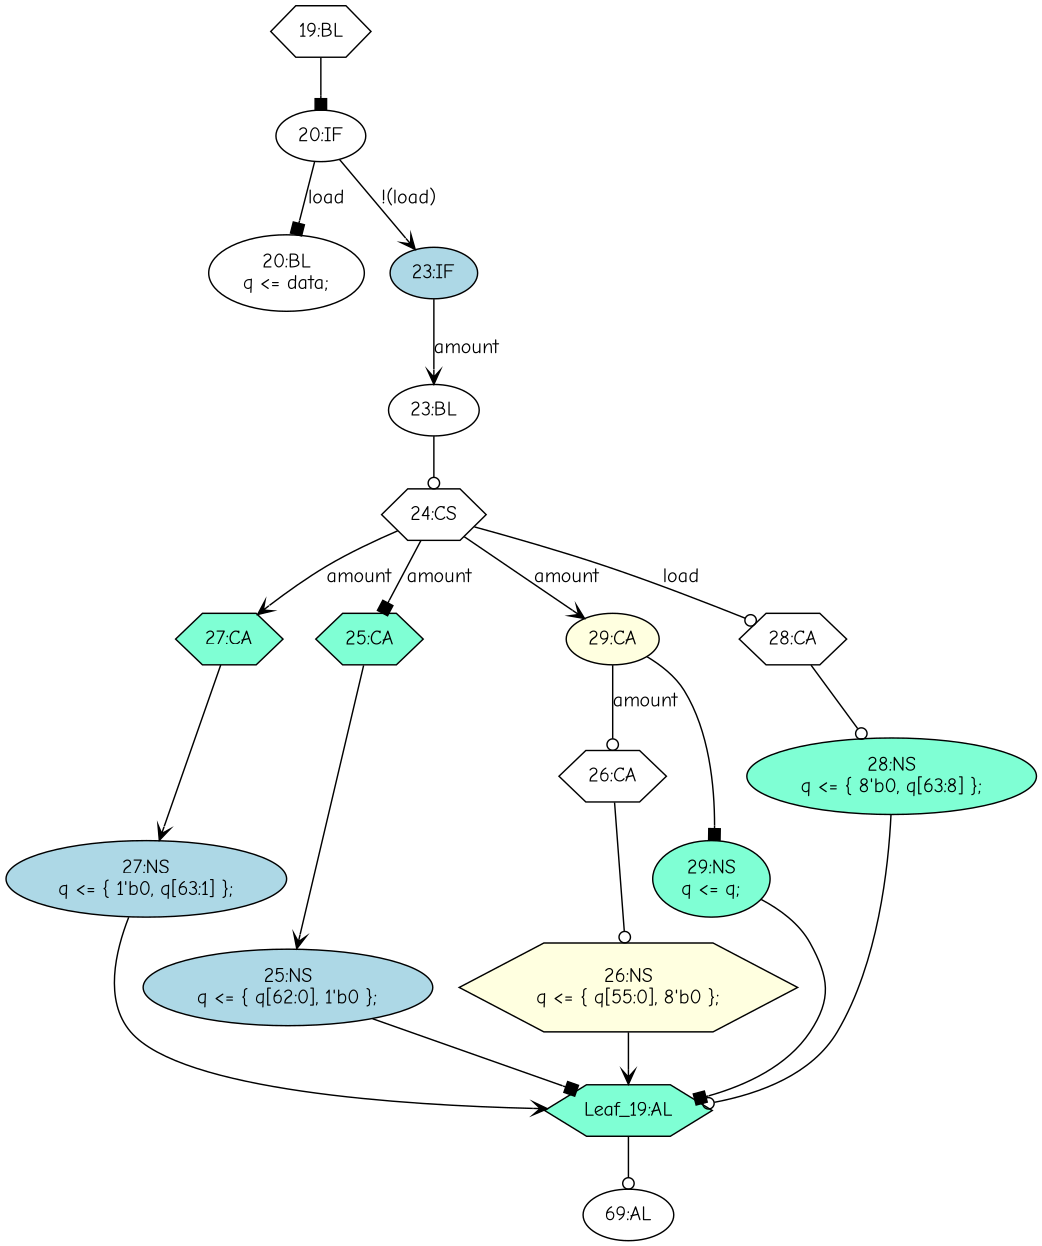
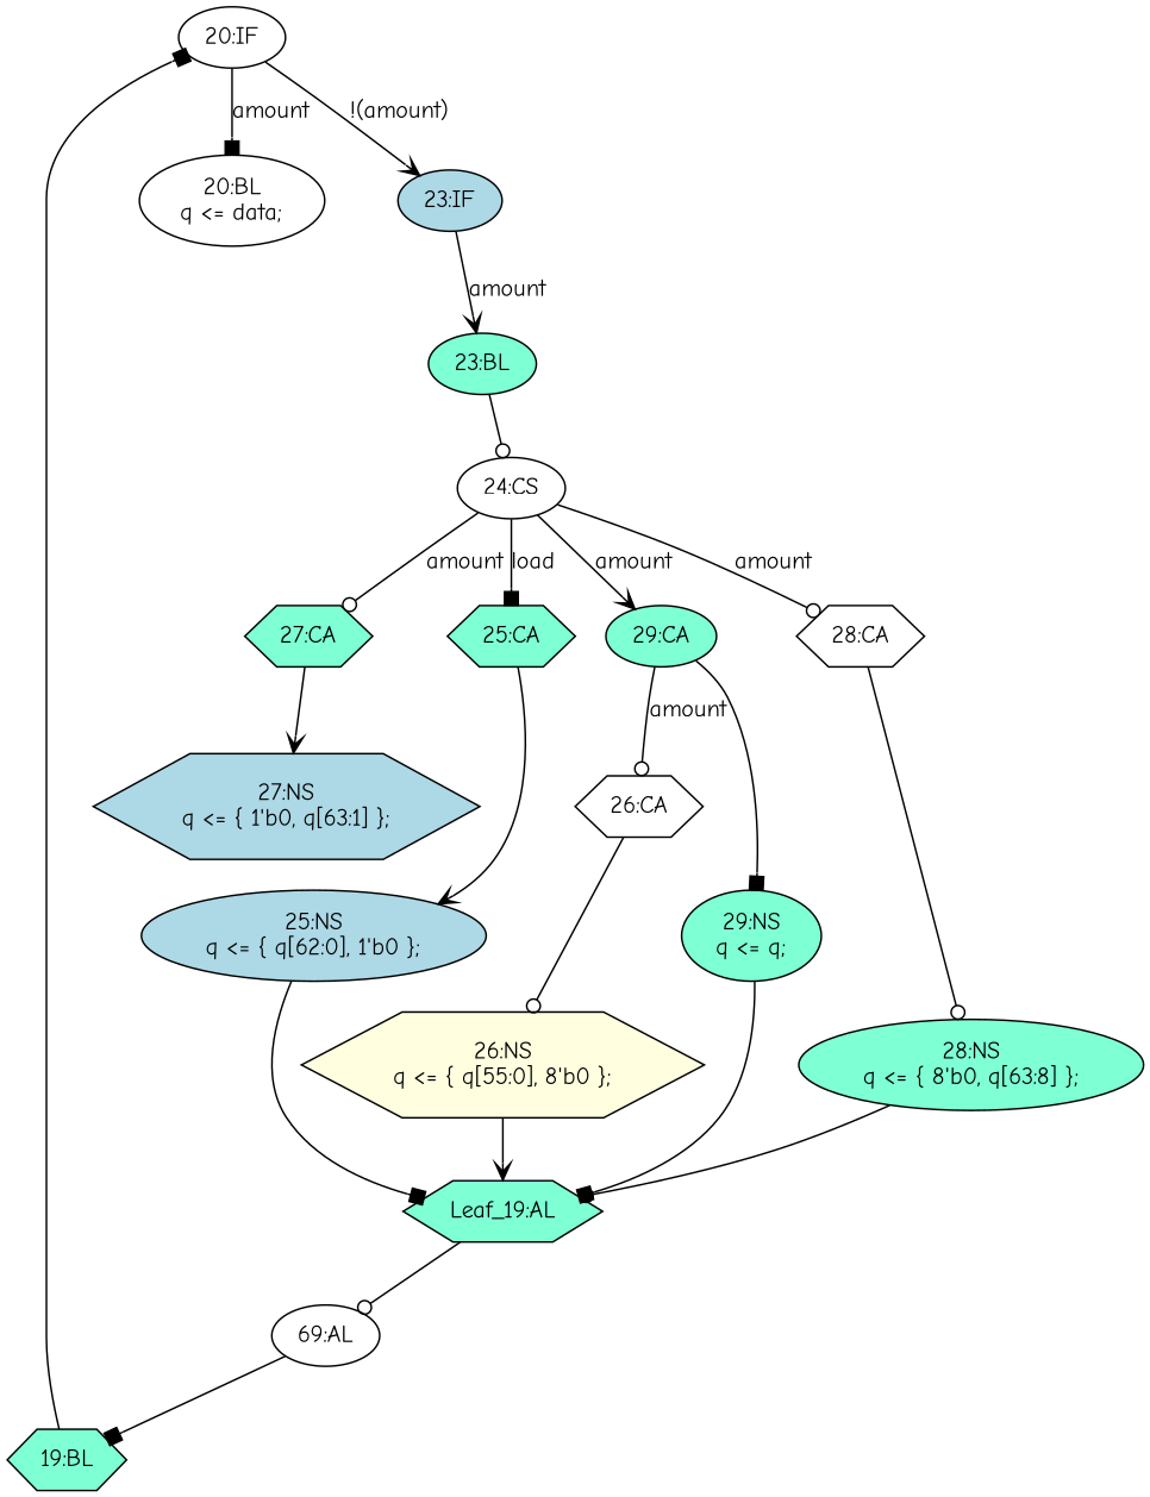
  strict digraph {
    fontname="Comic Neue"
    node [fillcolor=white fontname="Comic Neue" shape=ellipse statements="[]" style=filled typ=Case]
    edge [arrowhead=vee fontname="Comic Neue" cond="[]" lineno=None]
    n1 [ast="<pyverilog.vparser.ast.Block object at 0x7f333d363790>" label="20:BL\nq <= data;" statements="[<pyverilog.vparser.ast.NonblockingSubstitution object at 0x7f333d363210>]" typ=Block]
    n2 [def_var="['q']" fillcolor=aquamarine label="Leaf_19:AL" shape=hexagon statements="" typ=""]
    n3 [ast="<pyverilog.vparser.ast.Always object at 0x7f333d377090>" clk_sens=True label="69:AL" sens="['clk']" typ=Always use_var="['load', 'ena', 'amount', 'data', 'q']"]
-   n4 [ast="<pyverilog.vparser.ast.Block object at 0x7f333d363d10>" label="19:BL" shape=hexagon typ=Block]
-   n5 [ast="<pyverilog.vparser.ast.CaseStatement object at 0x7f333cfd8c10>" label="24:CS" shape=hexagon typ=CaseStatement]
+   n4 [ast="<pyverilog.vparser.ast.Block object at 0x7f333d363d10>" fillcolor=aquamarine label="19:BL" shape=hexagon typ=Block]
+   n5 [ast="<pyverilog.vparser.ast.CaseStatement object at 0x7f333cfd8c10>" label="24:CS" typ=CaseStatement]
    n6 [ast="<pyverilog.vparser.ast.Case object at 0x7f333d6dee50>" fillcolor=aquamarine label="27:CA" shape=hexagon]
    n7 [ast="<pyverilog.vparser.ast.Case object at 0x7f333d371650>" fillcolor=aquamarine label="25:CA" shape=hexagon]
-   n8 [ast="<pyverilog.vparser.ast.Case object at 0x7f333cfd8610>" fillcolor=lightyellow label="29:CA"]
+   n8 [ast="<pyverilog.vparser.ast.Case object at 0x7f333cfd8610>" fillcolor=aquamarine label="29:CA"]
    n9 [ast="<pyverilog.vparser.ast.Case object at 0x7f333d386510>" label="28:CA" shape=hexagon]
-   n10 [ast="<pyverilog.vparser.ast.NonblockingSubstitution object at 0x7f333d3e0d10>" fillcolor=lightblue label="27:NS\nq <= { 1'b0, q[63:1] };" statements="[<pyverilog.vparser.ast.NonblockingSubstitution object at 0x7f333d3e0d10>]" typ=NonblockingSubstitution]
+   n10 [ast="<pyverilog.vparser.ast.NonblockingSubstitution object at 0x7f333d3e0d10>" fillcolor=lightblue label="27:NS\nq <= { 1'b0, q[63:1] };" shape=hexagon statements="[<pyverilog.vparser.ast.NonblockingSubstitution object at 0x7f333d3e0d10>]" typ=NonblockingSubstitution]
    n11 [ast="<pyverilog.vparser.ast.Case object at 0x7f33414c5d10>" label="26:CA" shape=hexagon]
    n12 [ast="<pyverilog.vparser.ast.NonblockingSubstitution object at 0x7f333d366150>" fillcolor=lightyellow label="26:NS\nq <= { q[55:0], 8'b0 };" shape=hexagon statements="[<pyverilog.vparser.ast.NonblockingSubstitution object at 0x7f333d366150>]" typ=NonblockingSubstitution]
    n13 [ast="<pyverilog.vparser.ast.NonblockingSubstitution object at 0x7f333d366650>" fillcolor=lightblue label="25:NS\nq <= { q[62:0], 1'b0 };" statements="[<pyverilog.vparser.ast.NonblockingSubstitution object at 0x7f333d366650>]" typ=NonblockingSubstitution]
    n14 [ast="<pyverilog.vparser.ast.NonblockingSubstitution object at 0x7f333cfd84d0>" fillcolor=aquamarine label="29:NS\nq <= q;" statements="[<pyverilog.vparser.ast.NonblockingSubstitution object at 0x7f333cfd84d0>]" typ=NonblockingSubstitution]
    n15 [ast="<pyverilog.vparser.ast.NonblockingSubstitution object at 0x7f333cfd8dd0>" fillcolor=aquamarine label="28:NS\nq <= { 8'b0, q[63:8] };" statements="[<pyverilog.vparser.ast.NonblockingSubstitution object at 0x7f333cfd8dd0>]" typ=NonblockingSubstitution]
    n16 [ast="<pyverilog.vparser.ast.IfStatement object at 0x7f333d363ed0>" label="20:IF" typ=IfStatement]
    n17 [ast="<pyverilog.vparser.ast.IfStatement object at 0x7f333d30e550>" fillcolor=lightblue label="23:IF" typ=IfStatement]
-   n18 [ast="<pyverilog.vparser.ast.Block object at 0x7f333d30ebd0>" label="23:BL" typ=Block]
+   n18 [ast="<pyverilog.vparser.ast.Block object at 0x7f333d30ebd0>" fillcolor=aquamarine label="23:BL" typ=Block]
    n2 -> n3 [arrowhead=odot cond="" lineno=""]
+   n3 -> n4 [arrowhead=box]
    n4 -> n16 [arrowhead=box]
-   n5 -> n6 [cond="['amount']" label=amount lineno=24]
-   n5 -> n7 [arrowhead=box cond="['amount']" label=amount lineno=24]
+   n5 -> n6 [arrowhead=odot cond="['amount']" label=amount lineno=24]
+   n5 -> n7 [arrowhead=box cond="['amount']" label=load lineno=24]
    n5 -> n8 [cond="['amount']" label=amount lineno=24]
-   n5 -> n9 [arrowhead=odot cond="['amount']" label=load lineno=24]
+   n5 -> n9 [arrowhead=odot cond="['amount']" label=amount lineno=24]
    n6 -> n10
    n7 -> n13
    n8 -> n11 [arrowhead=odot cond="['amount']" label=amount lineno=24]
    n8 -> n14 [arrowhead=box]
    n9 -> n15 [arrowhead=odot]
-   n10 -> n2
    n11 -> n12 [arrowhead=odot]
    n12 -> n2
    n13 -> n2 [arrowhead=box]
    n14 -> n2 [arrowhead=box]
    n15 -> n2 [arrowhead=odot]
-   n16 -> n1 [arrowhead=box cond="['load']" label=load lineno=20]
-   n16 -> n17 [cond="['load']" label="!(load)" lineno=20]
+   n16 -> n1 [arrowhead=box cond="['load']" label=amount lineno=20]
+   n16 -> n17 [cond="['load']" label="!(amount)" lineno=20]
    n17 -> n18 [cond="['ena']" label=amount lineno=23]
    n18 -> n5 [arrowhead=odot]
  }
